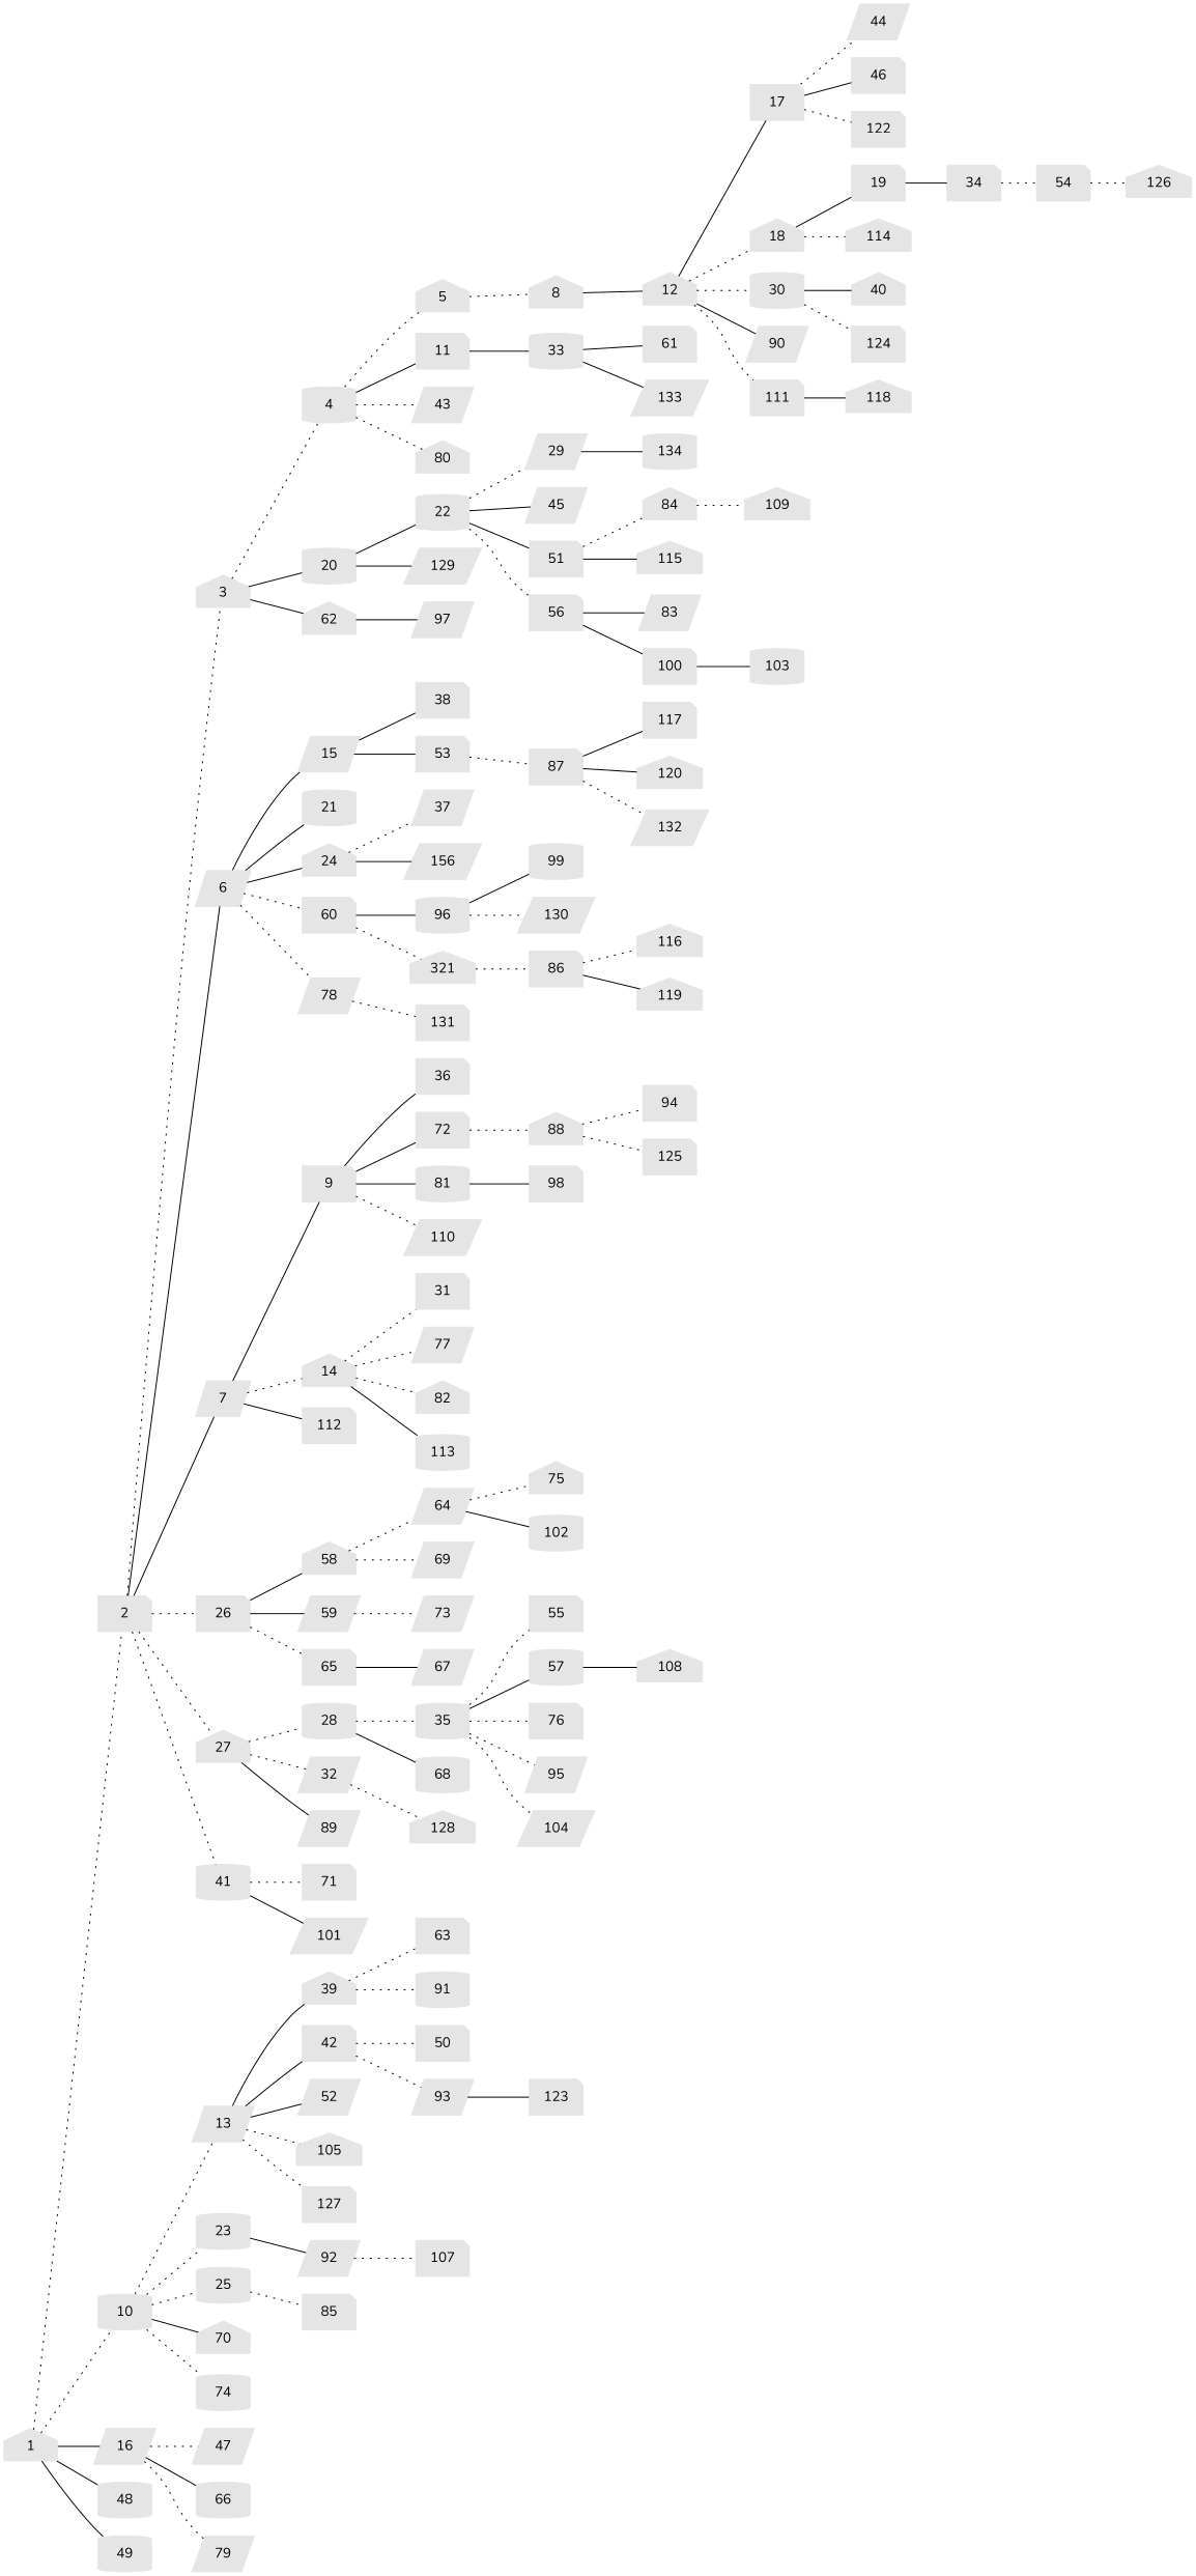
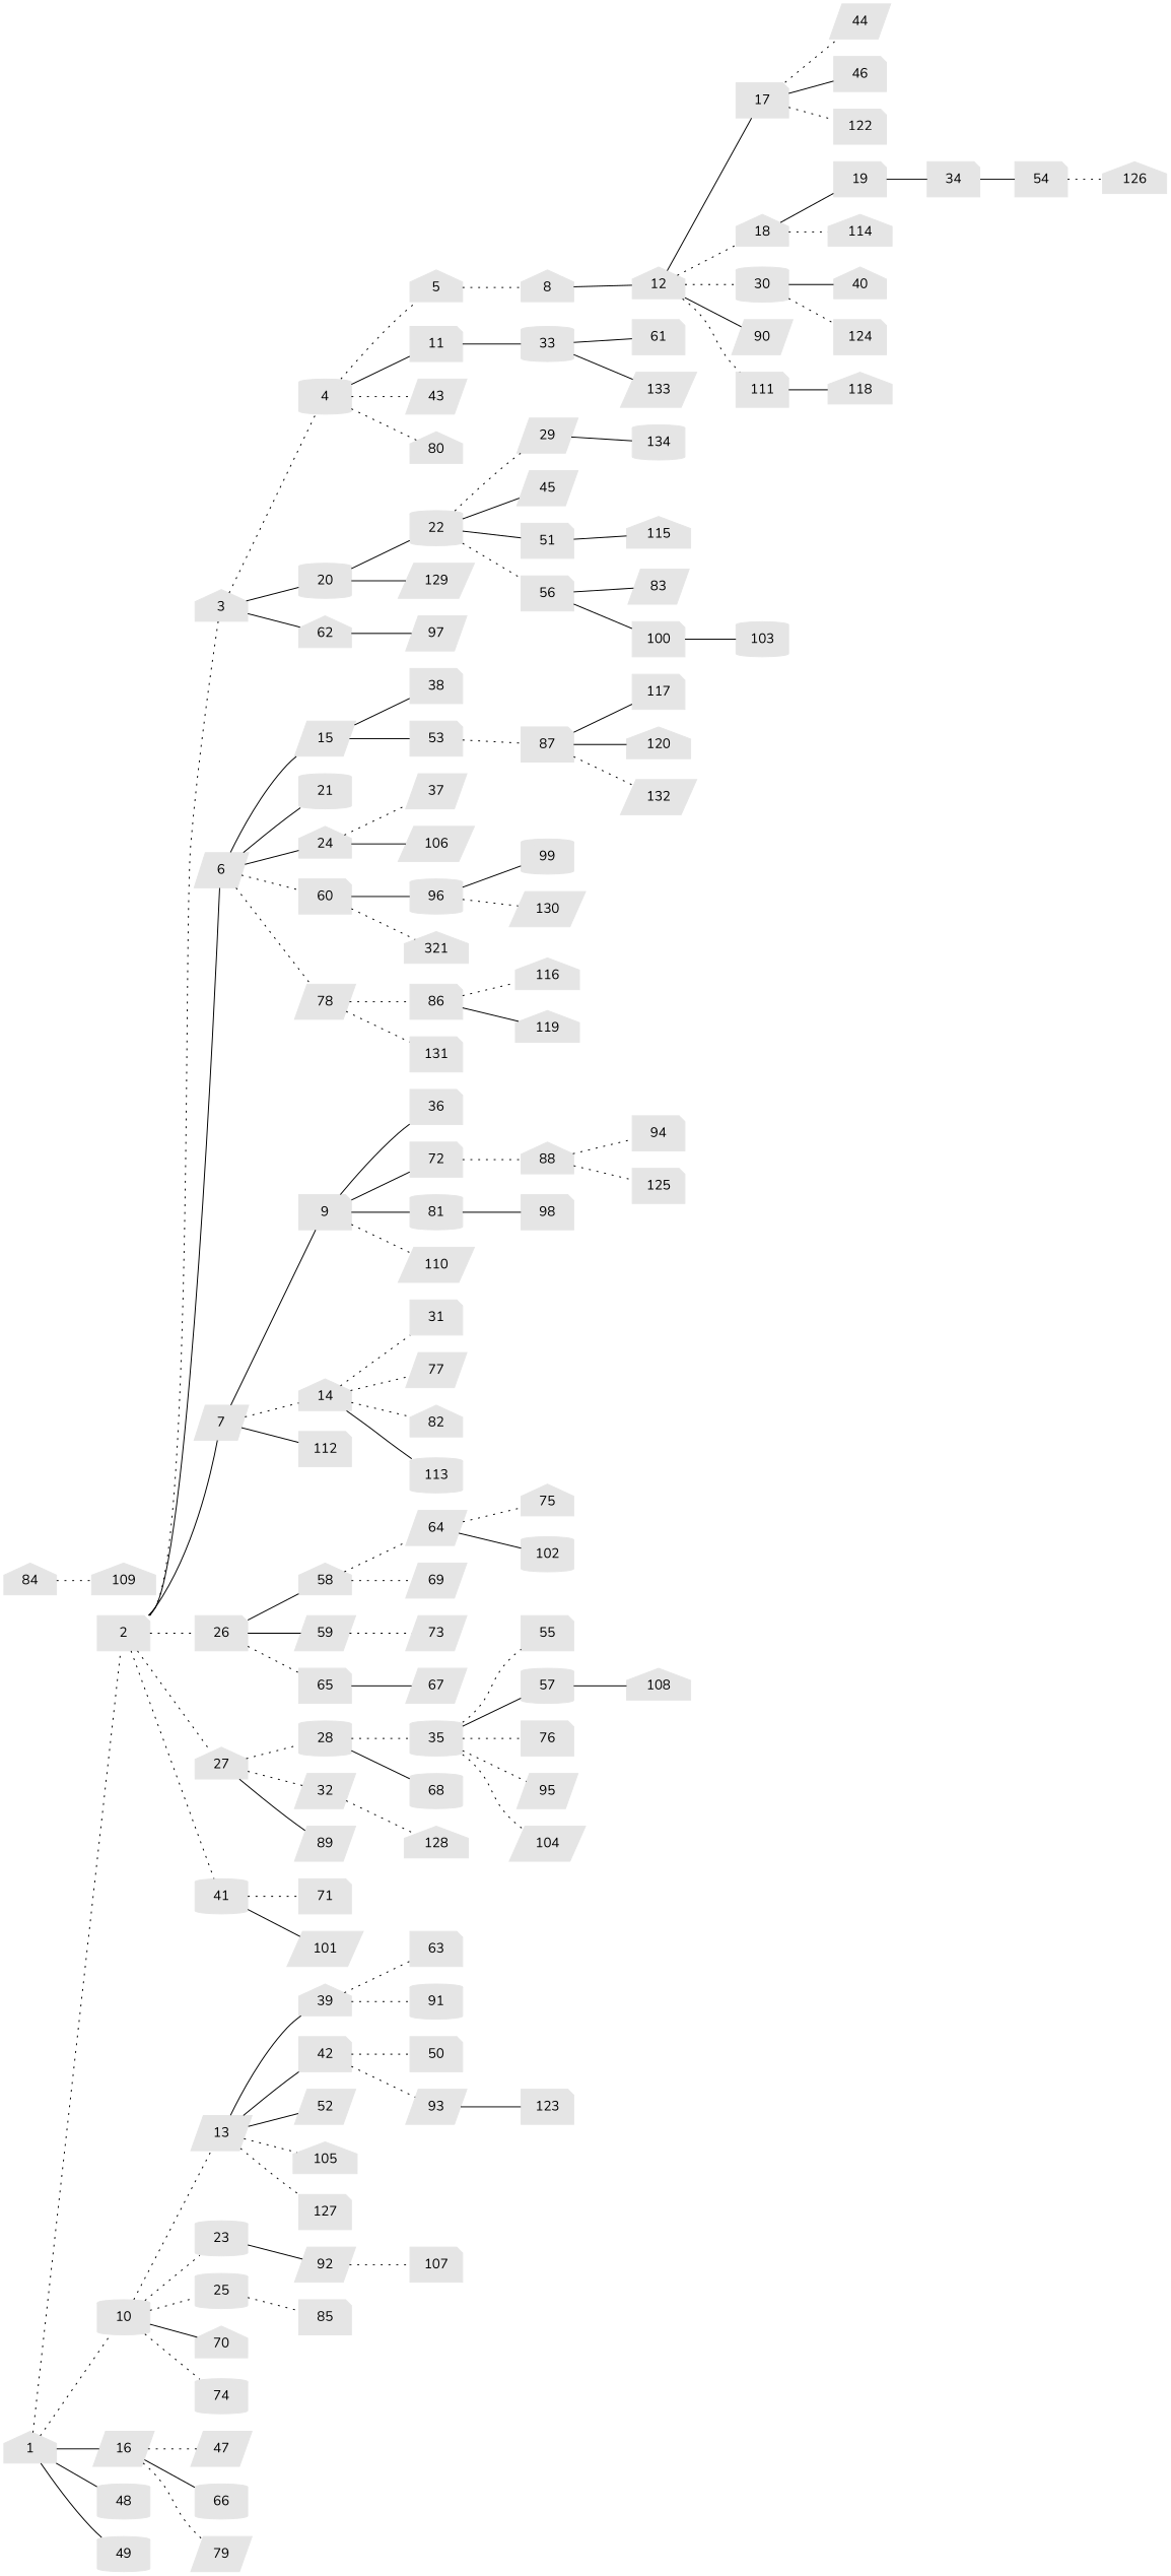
  graph {
    fontname=Nunito
    rankdir=LR
    node [color=gray90 fontname=Nunito shape=note style=filled]
    edge [fontname=Nunito style=dotted]
    1 [shape=house]
    2
    10 [shape=cylinder]
    16 [shape=parallelogram]
    48 [shape=cylinder]
    49 [shape=cylinder]
    3 [shape=house]
    6 [shape=parallelogram]
    7 [shape=parallelogram]
    26
    27 [shape=house]
    41 [shape=cylinder]
    13 [shape=parallelogram]
    23 [shape=cylinder]
    25 [shape=cylinder]
    70 [shape=house]
    74 [shape=cylinder]
    47 [shape=parallelogram]
    66 [shape=cylinder]
    79 [shape=parallelogram]
    4 [shape=cylinder]
    20 [shape=cylinder]
    62 [shape=house]
    15 [shape=parallelogram]
    21 [shape=cylinder]
    24 [shape=house]
    60
    78 [shape=parallelogram]
    9
    14 [shape=house]
    112
    58 [shape=house]
    59 [shape=parallelogram]
    65
    28 [shape=cylinder]
    32 [shape=parallelogram]
    89 [shape=parallelogram]
    71
    101 [shape=parallelogram]
    5 [shape=house]
    11
    43 [shape=parallelogram]
    80 [shape=house]
    22 [shape=cylinder]
    129 [shape=parallelogram]
    97 [shape=parallelogram]
    8 [shape=house]
    33 [shape=cylinder]
    12 [shape=house]
    38
    53
    37 [shape=parallelogram]
-   106 [shape=parallelogram label=156]
+   106 [shape=parallelogram]
    96 [shape=cylinder]
    n55 [label=321 shape=house]
    86
    131
    36
    72
    81 [shape=cylinder]
    110 [shape=parallelogram]
    31
    77 [shape=parallelogram]
    82 [shape=house]
    113 [shape=cylinder]
    17
    18 [shape=house]
    30 [shape=cylinder]
    90 [shape=parallelogram]
    111
    88 [shape=house]
    98
    39 [shape=house]
    42
    52 [shape=parallelogram]
    105 [shape=house]
    127
    92 [shape=parallelogram]
    85
    61
    133 [shape=parallelogram]
    44 [shape=parallelogram]
    46
    122
    19
    114 [shape=house]
    40 [shape=house]
    124
    118 [shape=house]
    63
    91 [shape=cylinder]
    50
    93 [shape=parallelogram]
    87
    34
    54
    29 [shape=parallelogram]
    45 [shape=parallelogram]
    51
    56
    134 [shape=cylinder]
    84 [shape=house]
    115 [shape=house]
    83 [shape=parallelogram]
    100
    107
    64 [shape=parallelogram]
    69 [shape=parallelogram]
    73 [shape=parallelogram]
    67 [shape=parallelogram]
    35 [shape=cylinder]
    68 [shape=cylinder]
    128 [shape=house]
    55
    57 [shape=cylinder]
    76
    95 [shape=parallelogram]
    104 [shape=parallelogram]
    126 [shape=house]
    108 [shape=house]
    123
    109 [shape=house]
    117
    120 [shape=house]
    132 [shape=parallelogram]
    103 [shape=cylinder]
    75 [shape=house]
    102 [shape=cylinder]
    99 [shape=cylinder]
    130 [shape=parallelogram]
    94
    125
    116 [shape=house]
    119 [shape=house]
    1 -- 2
    1 -- 10
    1 -- 16 [style=solid]
    1 -- 48 [style=solid]
    1 -- 49 [style=solid]
    2 -- 3
    2 -- 6 [style=solid]
    2 -- 7 [style=solid]
    2 -- 26
    2 -- 27
    2 -- 41
    10 -- 13
    10 -- 23
    10 -- 25
    10 -- 70 [style=solid]
    10 -- 74
    16 -- 47
    16 -- 66 [style=solid]
    16 -- 79
    3 -- 4
    3 -- 20 [style=solid]
    3 -- 62 [style=solid]
    6 -- 15 [style=solid]
    6 -- 21 [style=solid]
    6 -- 24 [style=solid]
    6 -- 60
    6 -- 78
    7 -- 9 [style=solid]
    7 -- 14
    7 -- 112 [style=solid]
    26 -- 58 [style=solid]
    26 -- 59 [style=solid]
    26 -- 65
    27 -- 28
    27 -- 32
    27 -- 89 [style=solid]
    41 -- 71
    41 -- 101 [style=solid]
    13 -- 39 [style=solid]
    13 -- 42 [style=solid]
    13 -- 52 [style=solid]
    13 -- 105
    13 -- 127
    23 -- 92 [style=solid]
    25 -- 85
    4 -- 5
    4 -- 11 [style=solid]
    4 -- 43
    4 -- 80
    20 -- 22 [style=solid]
    20 -- 129 [style=solid]
    62 -- 97 [style=solid]
    15 -- 38 [style=solid]
    15 -- 53 [style=solid]
    24 -- 37
    24 -- 106 [style=solid]
    60 -- 96 [style=solid]
    60 -- n55
-   n55 -- 86
+   78 -- 86
    78 -- 131
    9 -- 36 [style=solid]
    9 -- 72 [style=solid]
    9 -- 81 [style=solid]
    9 -- 110
    14 -- 31
    14 -- 77
    14 -- 82
    14 -- 113 [style=solid]
    58 -- 64
    58 -- 69
    59 -- 73
    65 -- 67 [style=solid]
    28 -- 35
    28 -- 68 [style=solid]
    32 -- 128
    5 -- 8
    11 -- 33 [style=solid]
    22 -- 29
    22 -- 45 [style=solid]
    22 -- 51 [style=solid]
    22 -- 56
    8 -- 12 [style=solid]
    33 -- 61 [style=solid]
    33 -- 133 [style=solid]
    12 -- 17 [style=solid]
    12 -- 18
    12 -- 30
    12 -- 90 [style=solid]
    12 -- 111
    53 -- 87
    96 -- 99 [style=solid]
    96 -- 130
    86 -- 116
    86 -- 119 [style=solid]
    72 -- 88
    81 -- 98 [style=solid]
    17 -- 44
    17 -- 46 [style=solid]
    17 -- 122
    18 -- 19 [style=solid]
    18 -- 114
    30 -- 40 [style=solid]
    30 -- 124
    111 -- 118 [style=solid]
    88 -- 94
    88 -- 125
    39 -- 63
    39 -- 91
    42 -- 50
    42 -- 93
    92 -- 107
    19 -- 34 [style=solid]
    93 -- 123 [style=solid]
    87 -- 117 [style=solid]
    87 -- 120 [style=solid]
    87 -- 132
-   34 -- 54
+   34 -- 54 [style=solid]
    54 -- 126
    29 -- 134 [style=solid]
-   51 -- 84
    51 -- 115 [style=solid]
    56 -- 83 [style=solid]
    56 -- 100 [style=solid]
    84 -- 109
    100 -- 103 [style=solid]
    64 -- 75
    64 -- 102 [style=solid]
    35 -- 55
    35 -- 57 [style=solid]
    35 -- 76
    35 -- 95
    35 -- 104
    57 -- 108 [style=solid]
  }
